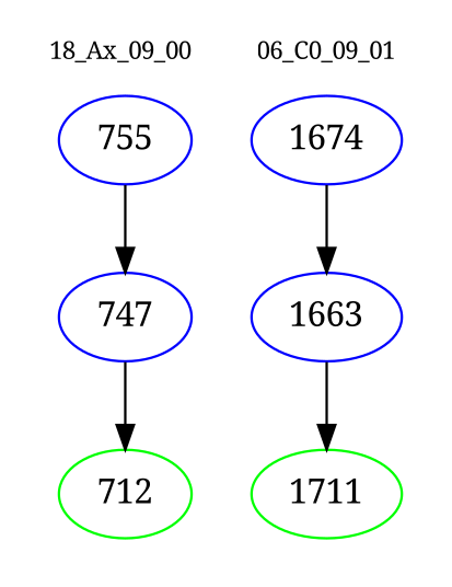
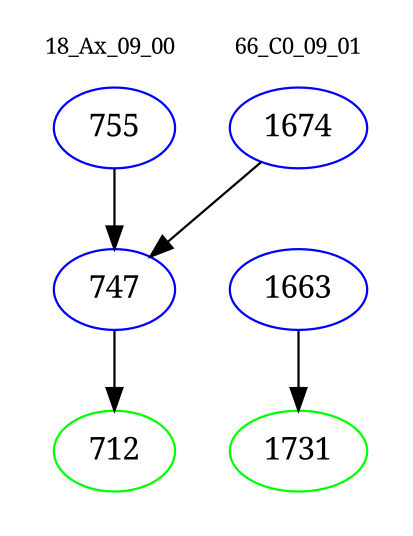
  digraph {
    fontname="Noto Serif"
    node [color=blue fontname="Noto Serif"]
    edge [color=black fontname="Noto Serif"]
    n1 [label=755]
    n2 [label=747]
    n3 [color=green label=712]
    n4 [label=1674]
    n5 [label=1663]
-   n6 [color=green label=1711]
+   n6 [color=green label=1731]
    subgraph cluster_1 {
      color=white
      fontsize=10
      label="18_Ax_09_00"
      n1
      n2
      n3
    }
    subgraph cluster_2 {
      color=white
      fontsize=10
-     label="06_C0_09_01"
+     label="66_C0_09_01"
      n4
      n5
      n6
    }
    n1 -> n2
    n2 -> n3
-   n4 -> n5
+   n4 -> n2
    n5 -> n6
  }
